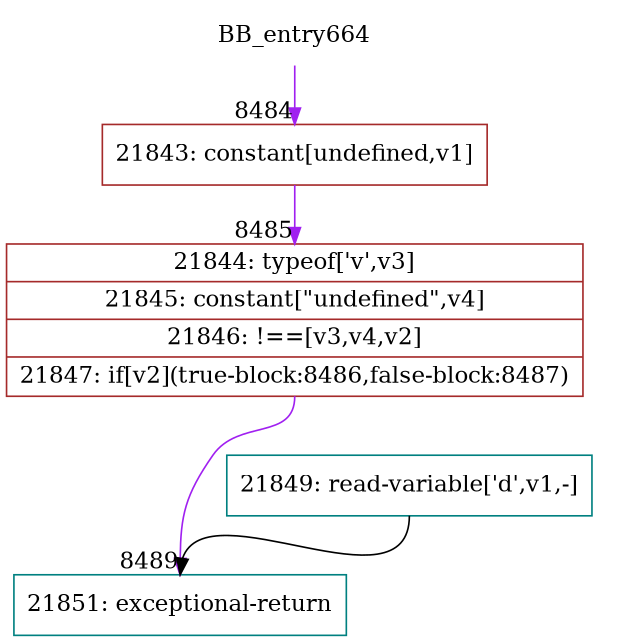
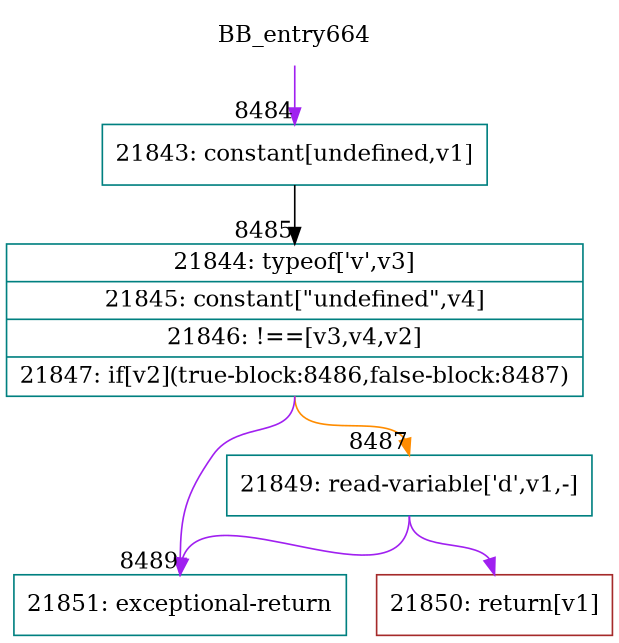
  digraph {
    rankdir=TD
    node [color=brown shape=record]
    edge [color=purple headport=n tailport=s]
    n1 [label=BB_entry664 shape=none]
-   n2 [label="{21843: constant[undefined,v1]}"]
-   n3 [label="{21844: typeof['v',v3]|21845: constant[\"undefined\",v4]|21846: !==[v3,v4,v2]|21847: if[v2](true-block:8486,false-block:8487)}"]
+   n2 [color=teal label="{21843: constant[undefined,v1]}"]
+   n3 [color=teal label="{21844: typeof['v',v3]|21845: constant[\"undefined\",v4]|21846: !==[v3,v4,v2]|21847: if[v2](true-block:8486,false-block:8487)}"]
    n4 [color=teal label="{21849: read-variable['d',v1,-]}"]
    n5 [color=teal label="{21851: exceptional-return}"]
+   n6 [label="{21850: return[v1]}"]
    n1 -> n2 [headlabel="    8484"]
-   n2 -> n3 [headlabel="      8485"]
+   n2 -> n3 [color=black headlabel="      8485"]
+   n3 -> n4 [color=darkorange headlabel="      8487"]
    n3 -> n5 [headlabel="      8489"]
-   n4 -> n5 [color=black]
+   n4 -> n5
+   n4 -> n6
  }
